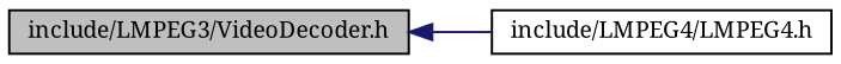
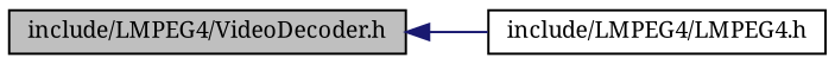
  digraph {
    rankdir=LR
    fontname="Noto Serif"
    node [color=black fontname="Noto Serif" fontsize=10 shape=record style=filled]
-   n1 [fillcolor=grey75 fontcolor=black height=0.2 label="include/LMPEG3/VideoDecoder.h" width=0.4]
+   n1 [fillcolor=grey75 fontcolor=black height=0.2 label="include/LMPEG4/VideoDecoder.h" width=0.4]
    n2 [fillcolor=white height=0.2 label="include/LMPEG4/LMPEG4.h" width=0.4]
    n1 -> n2 [color=midnightblue dir=back fontname="Noto Serif" fontsize=10 labelfontname=Helvetica labelfontsize=10 style=solid]
  }
